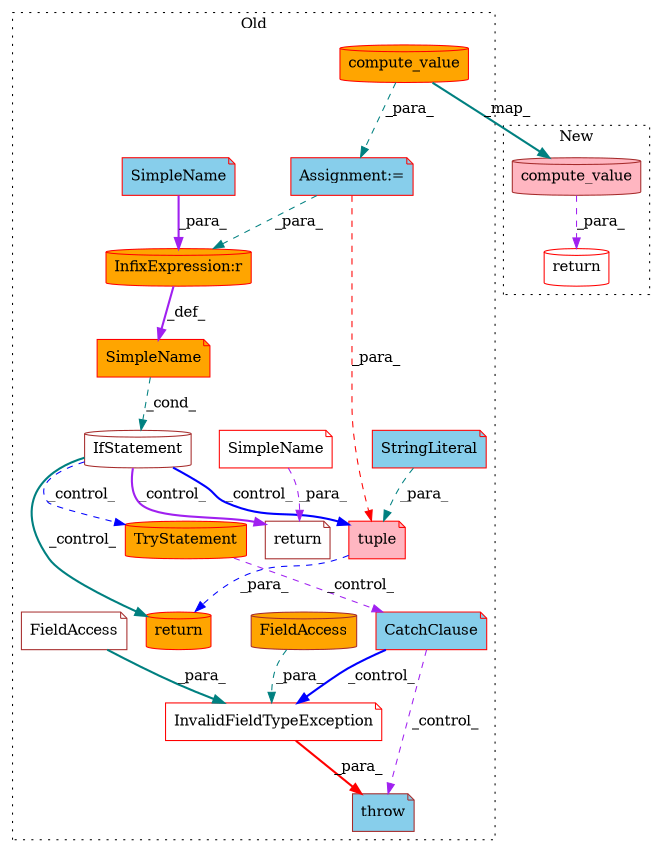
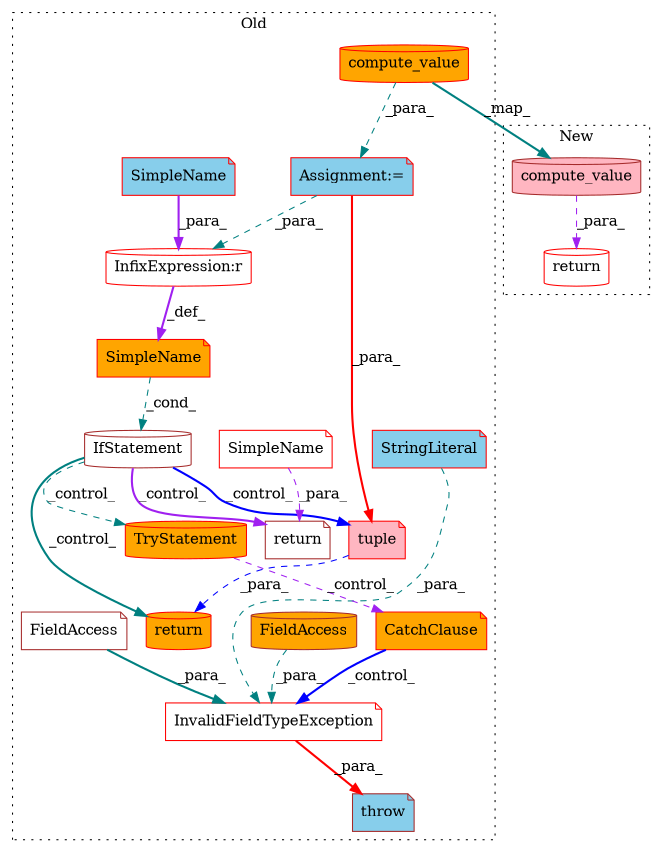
  digraph {
    node [a=32 color=red fillcolor=white l=7 shape=note style=filled]
    edge [color=teal style=dashed]
    n1 [fillcolor=orange l="14,1" label=compute_value s="12578,12609" shape=cylinder]
    n2 [a=7 fillcolor=skyblue l=1 label="Assignment:=" s=12569]
    n3 [a=25 color=brown l="4,2" label=IfStatement s="12616,12644" shape=cylinder]
    n4 [a=42 fillcolor=orange label=SimpleName l=""]
    n5 [a=41 fillcolor=orange label=return s=12943 shape=cylinder]
-   n6 [a=27 fillcolor=orange l=4 label="InfixExpression:r" s=12636 shape=cylinder]
+   n6 [a=27 l=4 label="InfixExpression:r" s=12636 shape=cylinder]
    n7 [l="26,1" label=InvalidFieldTypeException s="12794,12930"]
    n8 [a=22 color=brown fillcolor=orange l=9 label=FieldAccess s=12828 shape=cylinder]
    n9 [a=22 color=brown label=FieldAccess s=12820]
    n10 [a=45 fillcolor=skyblue l=75 label=StringLiteral s=12855]
    n11 [a=53 color=brown fillcolor=skyblue l=6 label=throw s=12788]
    n12 [a=41 color=brown label=return s=12654]
-   n13 [a=12 fillcolor=skyblue l="11,2" label=CatchClause s="12745,12778"]
+   n13 [a=12 fillcolor=orange l="11,2" label=CatchClause s="12745,12778"]
    n14 [fillcolor=lightpink l="6,1" label=tuple s="12950,12964"]
    n15 [a=54 fillcolor=orange l=4 label=TryStatement s=12677 shape=cylinder]
    n16 [a=42 fillcolor=skyblue l=4 label=SimpleName s=12640]
    n17 [a=42 l=4 label=SimpleName s=12661]
    n18 [color=brown fillcolor=lightpink l="14,1" label=compute_value s="13004,13035" shape=cylinder]
    n19 [a=41 label=return s=12989 shape=cylinder]
    subgraph cluster_1 {
      label=Old
      style=dotted
      n1
      n2
      n3
      n4
      n5
      n6
      n7
      n8
      n9
      n10
      n11
      n12
      n13
      n14
      n15
      n16
      n17
    }
    subgraph cluster_2 {
      label=New
      style=dotted
      n18
      n19
    }
    n1 -> n2 [label=_para_]
    n1 -> n18 [label=_map_ style=bold]
    n2 -> n6 [label=_para_]
-   n2 -> n14 [color=red label=_para_]
+   n2 -> n14 [color=red label=_para_ style=bold]
    n3 -> n5 [label=_control_ style=bold]
    n3 -> n12 [color=purple label=_control_ style=bold]
    n3 -> n14 [color=blue label=_control_ style=bold]
-   n3 -> n15 [color=blue label=_control_]
+   n3 -> n15 [label=_control_]
    n4 -> n3 [label=_cond_]
    n6 -> n4 [color=purple label=_def_ style=bold]
    n7 -> n11 [color=red label=_para_ style=bold]
    n8 -> n7 [label=_para_]
    n9 -> n7 [label=_para_ style=bold]
-   n10 -> n14 [label=_para_]
+   n10 -> n7 [label=_para_]
    n13 -> n7 [color=blue label=_control_ style=bold]
-   n13 -> n11 [color=purple label=_control_]
    n14 -> n5 [color=blue label=_para_]
    n15 -> n13 [color=purple label=_control_]
    n16 -> n6 [color=purple label=_para_ style=bold]
    n17 -> n12 [color=purple label=_para_]
    n18 -> n19 [color=purple label=_para_]
  }
